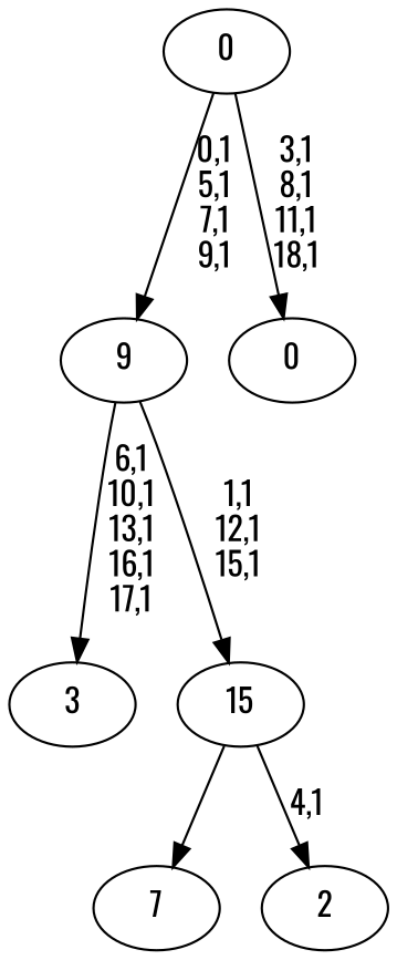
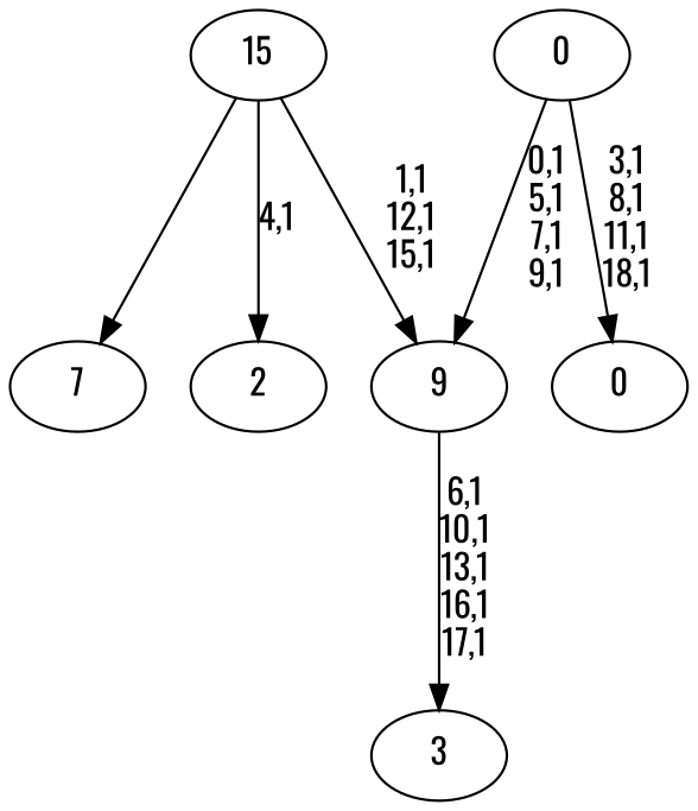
  digraph {
    fontname=Oswald
    node [fontname=Oswald]
    edge [fontname=Oswald]
    n1 [label=7]
    n2 [label=3]
    n3 [label=2]
    15
    9
    n6 [label=0]
    0
    15 -> n1
    15 -> n3 [label="4,1"]
    9 -> n2 [label="6,1\n10,1\n13,1\n16,1\n17,1"]
-   9 -> 15 [label="1,1\n12,1\n15,1"]
+   15 -> 9 [label="1,1\n12,1\n15,1"]
    0 -> 9 [label="0,1\n5,1\n7,1\n9,1"]
    0 -> n6 [label="3,1\n8,1\n11,1\n18,1"]
  }
